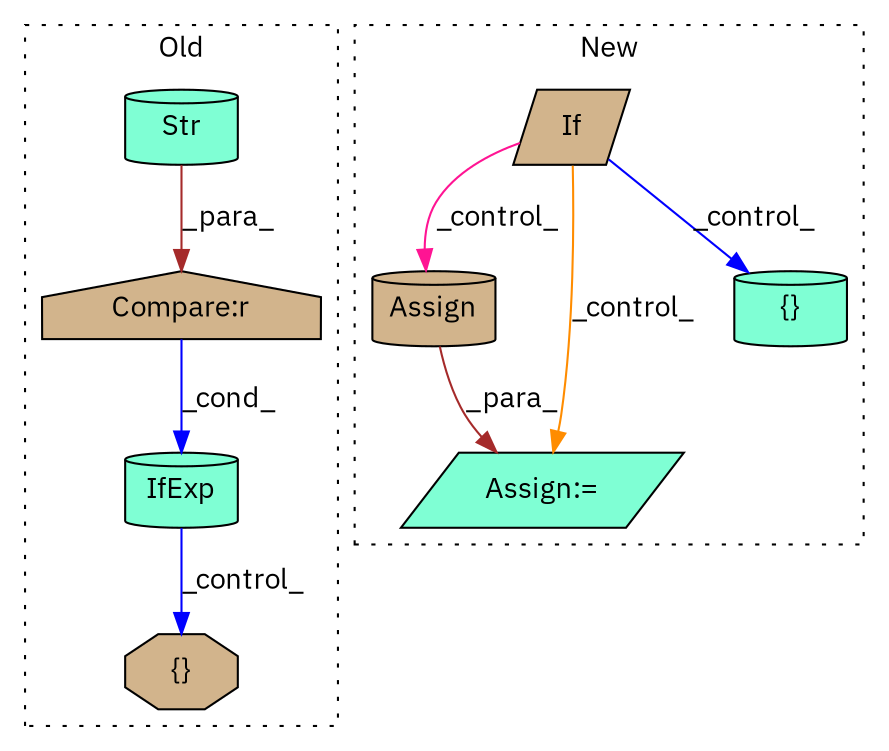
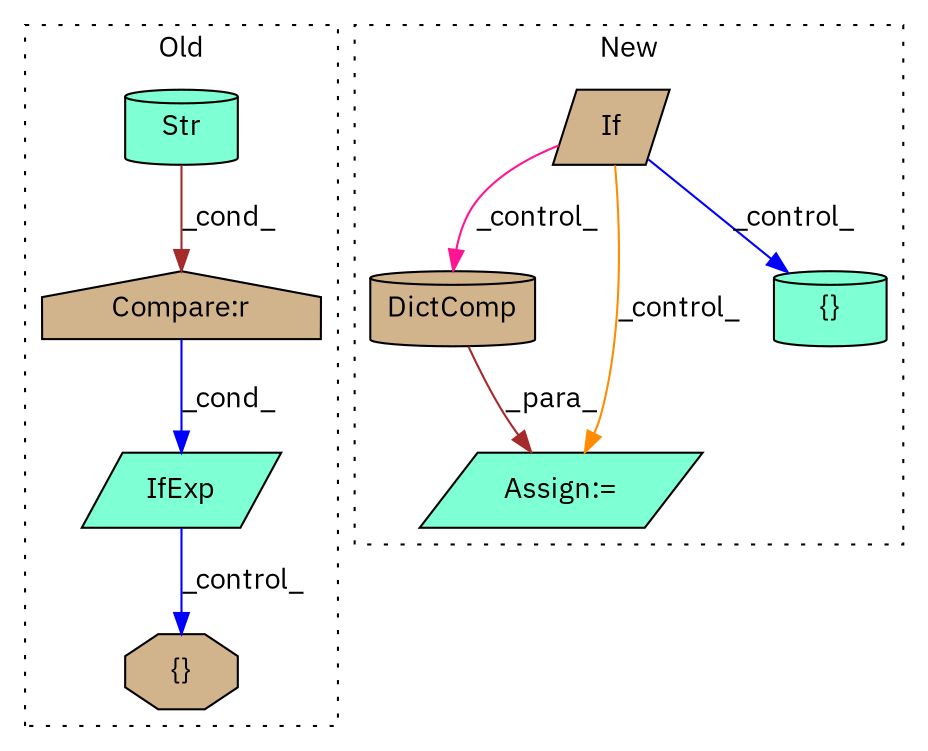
  digraph {
    fontname="IBM Plex Sans"
    node [a=59 fillcolor=aquamarine fontname="IBM Plex Sans" l="2,1" s=3160 shape=parallelogram style=filled]
    edge [color=blue fontname="IBM Plex Sans"]
-   n1 [a=51 l="4,6" label=IfExp s="3156,3177" shape=cylinder]
+   n1 [a=51 l="4,6" label=IfExp s="3156,3177"]
    n2 [a=40 fillcolor=tan l=17 label="Compare:r" shape=house]
    n3 [a=66 l=7 label=Str shape=cylinder]
    n4 [fillcolor=tan label="{}" s="3183,3183" shape=octagon]
-   n5 [a=84 fillcolor=tan l=40 label=Assign s=3638 shape=cylinder]
+   n5 [a=84 fillcolor=tan l=40 label=DictComp s=3638 shape=cylinder]
    n6 [a=68 l=3 label="Assign:=" s=3635]
    n7 [a=96 fillcolor=tan l=3 label=If s=3198]
    n8 [label="{}" s="3613,3613" shape=cylinder]
    subgraph cluster_1 {
      label=Old
      style=dotted
      n1
      n2
      n3
      n4
    }
    subgraph cluster_2 {
      label=New
      style=dotted
      n5
      n6
      n7
      n8
    }
    n1 -> n4 [label=_control_]
    n2 -> n1 [label=_cond_]
-   n3 -> n2 [color=brown label=_para_]
+   n3 -> n2 [color=brown label=_cond_]
    n5 -> n6 [color=brown label=_para_]
    n7 -> n5 [color=deeppink label=_control_]
    n7 -> n6 [color=darkorange label=_control_]
    n7 -> n8 [label=_control_]
  }
